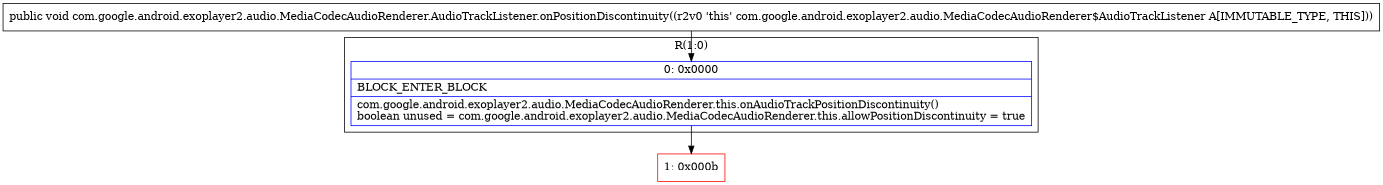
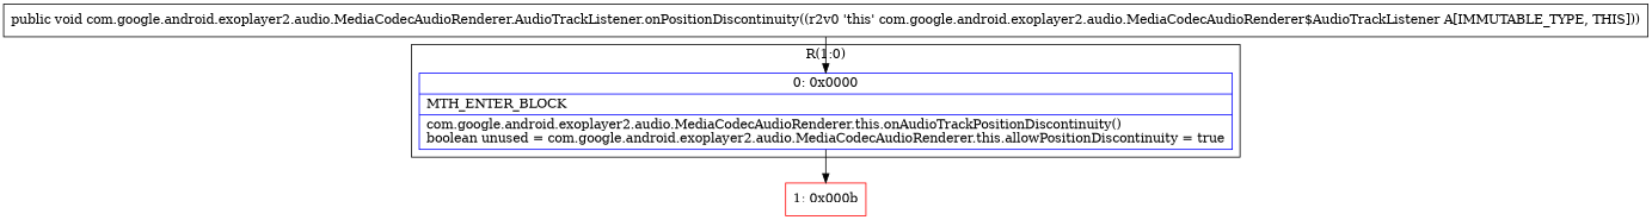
  digraph {
    node [shape=record]
-   n1 [color=blue label="{0\:\ 0x0000|BLOCK_ENTER_BLOCK\l|com.google.android.exoplayer2.audio.MediaCodecAudioRenderer.this.onAudioTrackPositionDiscontinuity()\lboolean unused = com.google.android.exoplayer2.audio.MediaCodecAudioRenderer.this.allowPositionDiscontinuity = true\l}"]
+   n1 [color=blue label="{0\:\ 0x0000|MTH_ENTER_BLOCK\l|com.google.android.exoplayer2.audio.MediaCodecAudioRenderer.this.onAudioTrackPositionDiscontinuity()\lboolean unused = com.google.android.exoplayer2.audio.MediaCodecAudioRenderer.this.allowPositionDiscontinuity = true\l}"]
    n2 [color=red label="{1\:\ 0x000b}"]
    n3 [label="{public void com.google.android.exoplayer2.audio.MediaCodecAudioRenderer.AudioTrackListener.onPositionDiscontinuity((r2v0 'this' com.google.android.exoplayer2.audio.MediaCodecAudioRenderer$AudioTrackListener A[IMMUTABLE_TYPE, THIS])) }"]
    subgraph cluster_1 {
      label="R(1:0)"
      n1
    }
    n1 -> n2
    n3 -> n1
  }
